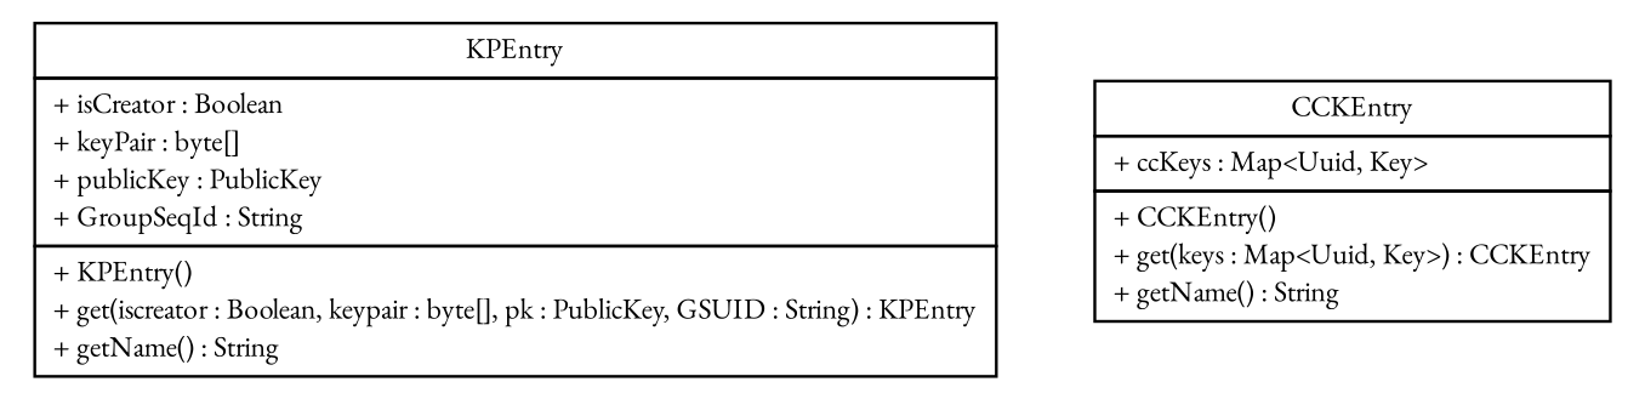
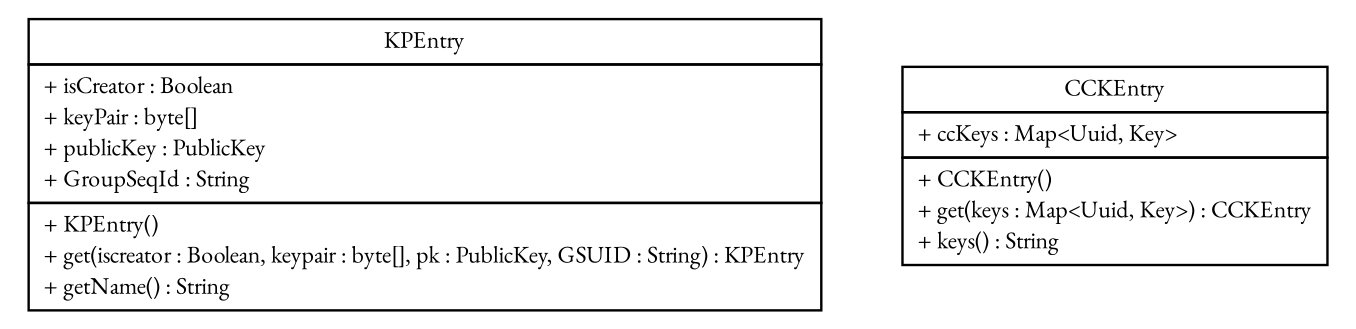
  digraph {
    nodesep=0.25
    ranksep=0.5
    fontname="EB Garamond"
    node [fontcolor=black fontname="EB Garamond" fontsize=10.0 shape=plaintext]
    n1 [label=<<table title="sorcer.core.loki.exertion.KPEntry" border="0" cellborder="1" cellspacing="0" cellpadding="2" port="p" href="./KPEntry.html"> 		<tr><td><table border="0" cellspacing="0" cellpadding="1"> <tr><td align="center" balign="center"> KPEntry </td></tr> 		</table></td></tr> 		<tr><td><table border="0" cellspacing="0" cellpadding="1"> <tr><td align="left" balign="left"> + isCreator : Boolean </td></tr> <tr><td align="left" balign="left"> + keyPair : byte[] </td></tr> <tr><td align="left" balign="left"> + publicKey : PublicKey </td></tr> <tr><td align="left" balign="left"> + GroupSeqId : String </td></tr> 		</table></td></tr> 		<tr><td><table border="0" cellspacing="0" cellpadding="1"> <tr><td align="left" balign="left"> + KPEntry() </td></tr> <tr><td align="left" balign="left"> + get(iscreator : Boolean, keypair : byte[], pk : PublicKey, GSUID : String) : KPEntry </td></tr> <tr><td align="left" balign="left"> + getName() : String </td></tr> 		</table></td></tr> 		</table>>]
-   n2 [label=<<table title="sorcer.core.loki.exertion.CCKEntry" border="0" cellborder="1" cellspacing="0" cellpadding="2" port="p" href="./CCKEntry.html"> 		<tr><td><table border="0" cellspacing="0" cellpadding="1"> <tr><td align="center" balign="center"> CCKEntry </td></tr> 		</table></td></tr> 		<tr><td><table border="0" cellspacing="0" cellpadding="1"> <tr><td align="left" balign="left"> + ccKeys : Map&lt;Uuid, Key&gt; </td></tr> 		</table></td></tr> 		<tr><td><table border="0" cellspacing="0" cellpadding="1"> <tr><td align="left" balign="left"> + CCKEntry() </td></tr> <tr><td align="left" balign="left"> + get(keys : Map&lt;Uuid, Key&gt;) : CCKEntry </td></tr> <tr><td align="left" balign="left"> + getName() : String </td></tr> 		</table></td></tr> 		</table>>]
+   n2 [label=<<table title="sorcer.core.loki.exertion.CCKEntry" border="0" cellborder="1" cellspacing="0" cellpadding="2" port="p" href="./CCKEntry.html"> 		<tr><td><table border="0" cellspacing="0" cellpadding="1"> <tr><td align="center" balign="center"> CCKEntry </td></tr> 		</table></td></tr> 		<tr><td><table border="0" cellspacing="0" cellpadding="1"> <tr><td align="left" balign="left"> + ccKeys : Map&lt;Uuid, Key&gt; </td></tr> 		</table></td></tr> 		<tr><td><table border="0" cellspacing="0" cellpadding="1"> <tr><td align="left" balign="left"> + CCKEntry() </td></tr> <tr><td align="left" balign="left"> + get(keys : Map&lt;Uuid, Key&gt;) : CCKEntry </td></tr> <tr><td align="left" balign="left"> + keys() : String </td></tr> 		</table></td></tr> 		</table>>]
  }
